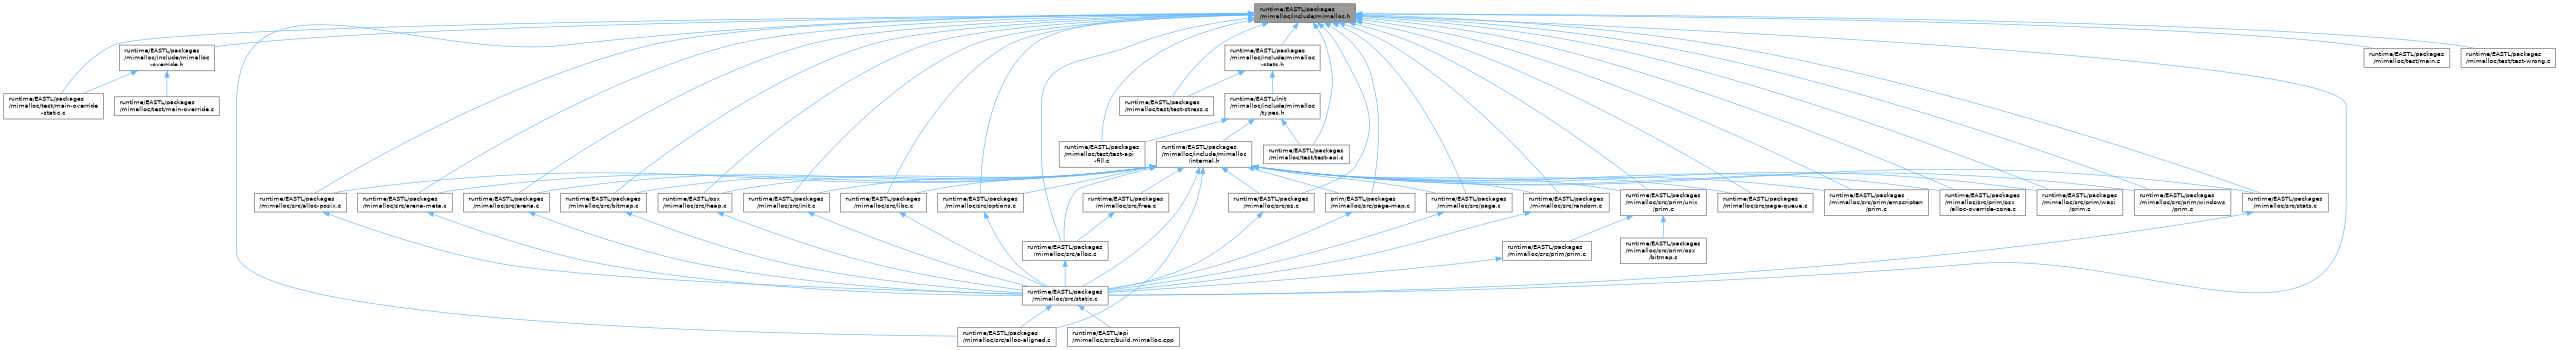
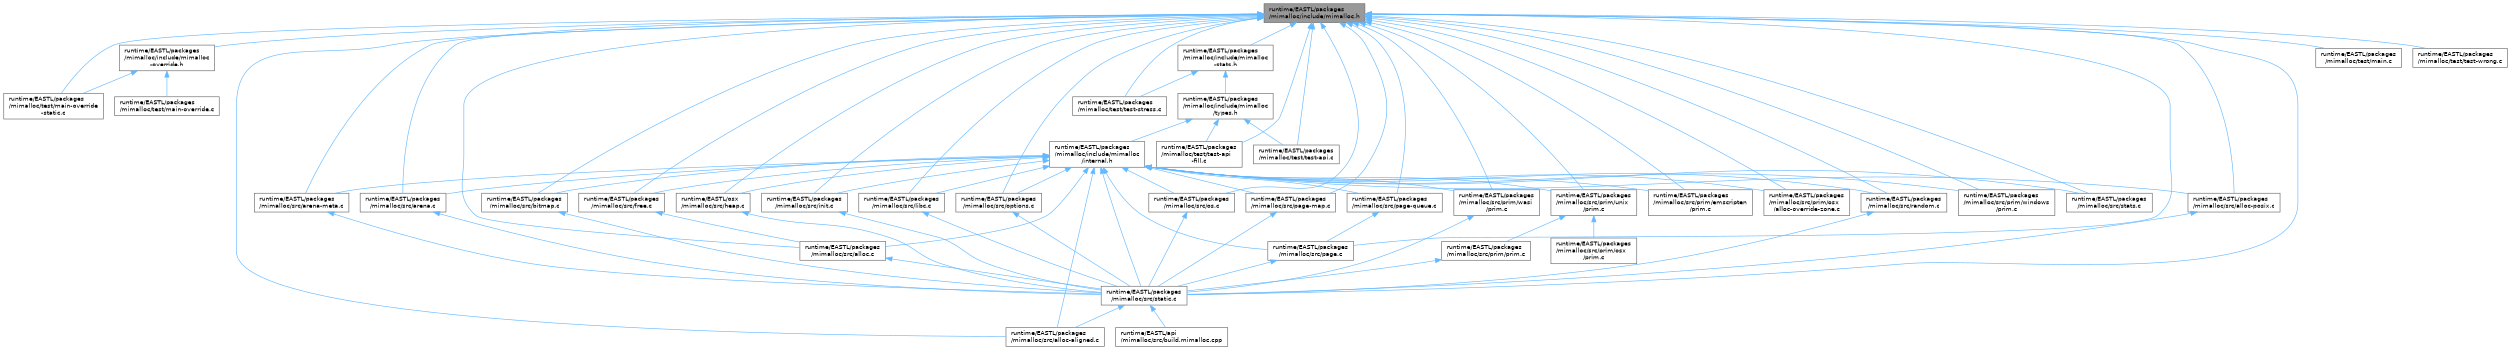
  digraph {
    node [color=grey40 fillcolor=white fontname=Helvetica fontsize=10 shape=box style=filled]
    edge [color=steelblue1 dir=back fontname=Helvetica fontsize=10 labelfontname=Helvetica labelfontsize=10 style=solid]
    n1 [color=gray40 fillcolor=grey60 fontcolor=black height=0.2 label="runtime/EASTL/packages\l/mimalloc/include/mimalloc.h" width=0.4]
    n2 [height=0.2 label="runtime/EASTL/packages\l/mimalloc/include/mimalloc\l-override.h" width=0.4]
    n3 [height=0.2 label="runtime/EASTL/packages\l/mimalloc/test/main-override\l-static.c" width=0.4]
    n4 [height=0.2 label="runtime/EASTL/packages\l/mimalloc/include/mimalloc\l-stats.h" width=0.4]
    n5 [height=0.2 label="runtime/EASTL/packages\l/mimalloc/src/alloc-aligned.c" width=0.4]
    n6 [height=0.2 label="runtime/EASTL/packages\l/mimalloc/src/static.c" width=0.4]
    n7 [height=0.2 label="runtime/EASTL/packages\l/mimalloc/src/alloc-posix.c" width=0.4]
    n8 [height=0.2 label="runtime/EASTL/packages\l/mimalloc/src/alloc.c" width=0.4]
    n9 [height=0.2 label="runtime/EASTL/packages\l/mimalloc/src/arena-meta.c" width=0.4]
    n10 [height=0.2 label="runtime/EASTL/packages\l/mimalloc/src/arena.c" width=0.4]
    n11 [height=0.2 label="runtime/EASTL/packages\l/mimalloc/src/bitmap.c" width=0.4]
    n12 [height=0.2 label="runtime/EASTL/packages\l/mimalloc/src/free.c" width=0.4]
    n13 [height=0.2 label="runtime/EASTL/osx\l/mimalloc/src/heap.c" width=0.4]
    n14 [height=0.2 label="runtime/EASTL/packages\l/mimalloc/src/init.c" width=0.4]
    n15 [height=0.2 label="runtime/EASTL/packages\l/mimalloc/src/libc.c" width=0.4]
    n16 [height=0.2 label="runtime/EASTL/packages\l/mimalloc/src/options.c" width=0.4]
    n17 [height=0.2 label="runtime/EASTL/packages\l/mimalloc/src/os.c" width=0.4]
-   n18 [height=0.2 label="prim/EASTL/packages\l/mimalloc/src/page-map.c" width=0.4]
+   n18 [height=0.2 label="runtime/EASTL/packages\l/mimalloc/src/page-map.c" width=0.4]
    n19 [height=0.2 label="runtime/EASTL/packages\l/mimalloc/src/page-queue.c" width=0.4]
    n20 [height=0.2 label="runtime/EASTL/packages\l/mimalloc/src/page.c" width=0.4]
    n21 [height=0.2 label="runtime/EASTL/packages\l/mimalloc/src/prim/emscripten\l/prim.c" width=0.4]
    n22 [height=0.2 label="runtime/EASTL/packages\l/mimalloc/src/prim/osx\l/alloc-override-zone.c" width=0.4]
    n23 [height=0.2 label="runtime/EASTL/packages\l/mimalloc/src/prim/unix\l/prim.c" width=0.4]
    n24 [height=0.2 label="runtime/EASTL/packages\l/mimalloc/src/prim/wasi\l/prim.c" width=0.4]
    n25 [height=0.2 label="runtime/EASTL/packages\l/mimalloc/src/prim/windows\l/prim.c" width=0.4]
    n26 [height=0.2 label="runtime/EASTL/packages\l/mimalloc/src/random.c" width=0.4]
    n27 [height=0.2 label="runtime/EASTL/packages\l/mimalloc/src/stats.c" width=0.4]
    n28 [height=0.2 label="runtime/EASTL/packages\l/mimalloc/test/test-api\l-fill.c" width=0.4]
    n29 [height=0.2 label="runtime/EASTL/packages\l/mimalloc/test/test-api.c" width=0.4]
    n30 [height=0.2 label="runtime/EASTL/packages\l/mimalloc/test/test-stress.c" width=0.4]
    n31 [height=0.2 label="runtime/EASTL/packages\l/mimalloc/test/main.c" width=0.4]
    n32 [height=0.2 label="runtime/EASTL/packages\l/mimalloc/test/test-wrong.c" width=0.4]
    n33 [height=0.2 label="runtime/EASTL/packages\l/mimalloc/test/main-override.c" width=0.4]
-   n34 [height=0.2 label="runtime/EASTL/init\l/mimalloc/include/mimalloc\l/types.h" width=0.4]
+   n34 [height=0.2 label="runtime/EASTL/packages\l/mimalloc/include/mimalloc\l/types.h" width=0.4]
    n35 [height=0.2 label="runtime/EASTL/api\l/mimalloc/src/build.mimalloc.cpp" width=0.4]
-   n36 [height=0.2 label="runtime/EASTL/packages\l/mimalloc/src/prim/osx\l/bitmap.c" width=0.4]
+   n36 [height=0.2 label="runtime/EASTL/packages\l/mimalloc/src/prim/osx\l/prim.c" width=0.4]
    n37 [height=0.2 label="runtime/EASTL/packages\l/mimalloc/src/prim/prim.c" width=0.4]
    n38 [height=0.2 label="runtime/EASTL/packages\l/mimalloc/include/mimalloc\l/internal.h" width=0.4]
    n1 -> n2
    n1 -> n3
    n1 -> n4
    n1 -> n5
    n1 -> n6
    n1 -> n7
    n1 -> n8
    n1 -> n9
    n1 -> n10
    n1 -> n11
+   n1 -> n12
    n1 -> n13
    n1 -> n14
    n1 -> n15
    n1 -> n16
    n1 -> n17
    n1 -> n18
    n1 -> n19
    n1 -> n20
    n1 -> n21
    n1 -> n22
    n1 -> n23
    n1 -> n24
    n1 -> n25
    n1 -> n26
    n1 -> n27
    n1 -> n28
    n1 -> n29
    n1 -> n30
    n1 -> n31
    n1 -> n32
    n2 -> n3
    n2 -> n33
    n4 -> n30
    n4 -> n34
    n6 -> n5
    n6 -> n35
    n7 -> n6
    n8 -> n6
    n9 -> n6
    n10 -> n6
    n11 -> n6
    n12 -> n8
    n13 -> n6
    n14 -> n6
    n15 -> n6
    n16 -> n6
    n17 -> n6
    n18 -> n6
+   n19 -> n20
    n20 -> n6
    n23 -> n36
    n23 -> n37
    n26 -> n6
-   n27 -> n6
+   n24 -> n6
    n34 -> n28
    n34 -> n29
    n34 -> n38
    n37 -> n6
    n38 -> n5
    n38 -> n6
    n38 -> n7
    n38 -> n8
    n38 -> n9
    n38 -> n10
    n38 -> n11
    n38 -> n12
    n38 -> n13
    n38 -> n14
    n38 -> n15
    n38 -> n16
    n38 -> n17
    n38 -> n18
    n38 -> n19
    n38 -> n20
    n38 -> n21
    n38 -> n22
    n38 -> n23
    n38 -> n24
    n38 -> n25
    n38 -> n26
    n38 -> n27
  }
